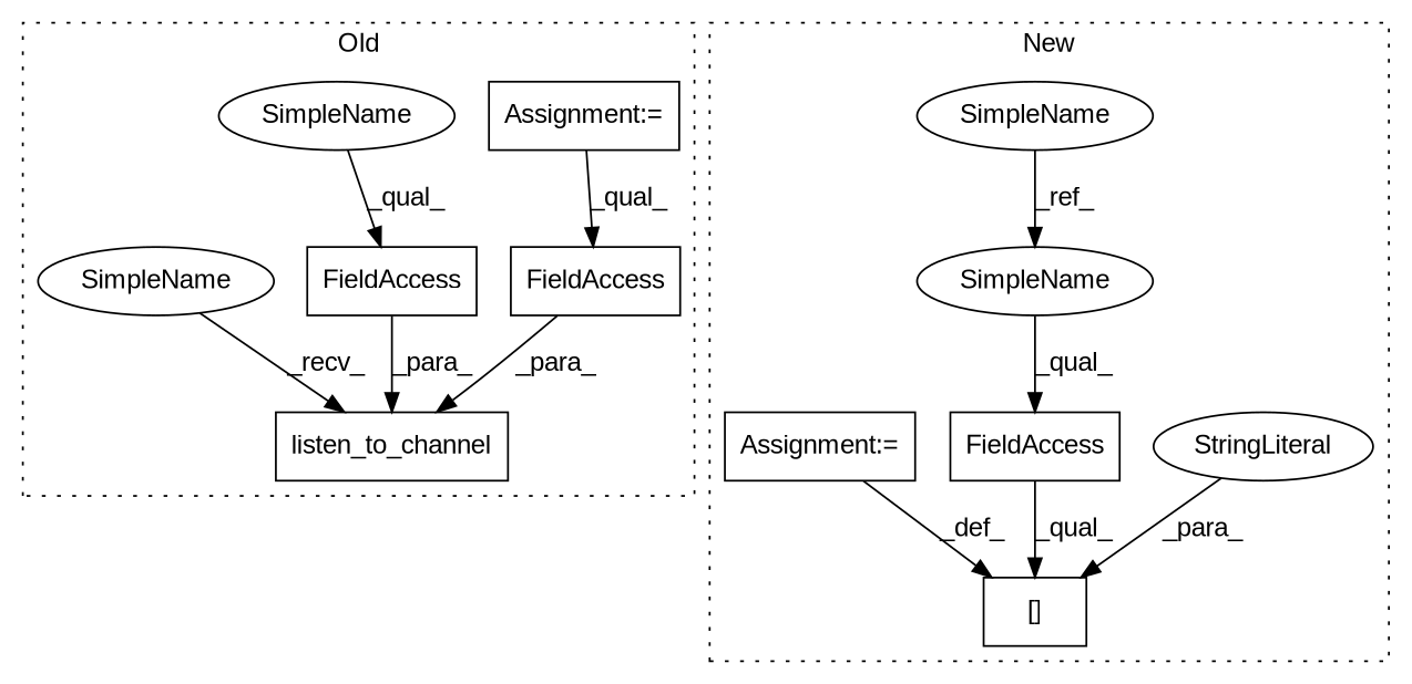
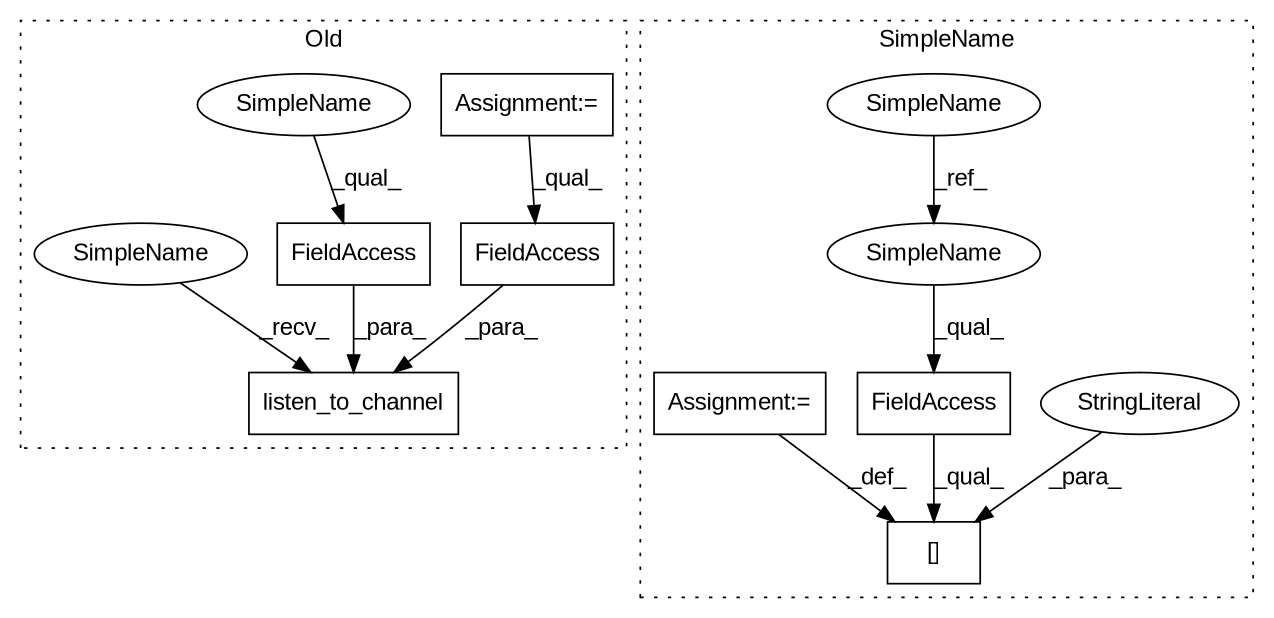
  digraph {
    fontname="Liberation Sans"
    node [a=42 l=4 s=445 shape=box fontname="Liberation Sans"]
    edge [fontname="Liberation Sans"]
    n1 [a=32 l="18,1" label=listen_to_channel s="408,460"]
    n2 [a=22 l=15 label=FieldAccess]
    n3 [a=22 l=18 label=FieldAccess s=426]
    n4 [a=7 l=8 label="Assignment:=" s=278]
    n5 [label=SimpleName shape=ellipse]
    n6 [label=SimpleName s=403 shape=ellipse]
    n7 [a=2 l="15,1" label="[]" s="467,510"]
    n8 [a=45 l=28 label=StringLiteral s=482 shape=ellipse]
    n9 [a=22 l=14 label=FieldAccess s=467]
    n10 [label=SimpleName s=368 shape=ellipse]
    n11 [a=7 l=1 label="Assignment:=" s=511]
    n12 [label=SimpleName s=467 shape=ellipse]
    subgraph cluster_1 {
      label=Old
      style=dotted
      n1
      n2
      n3
      n4
      n5
      n6
    }
    subgraph cluster_2 {
-     label=New
+     label=SimpleName
      style=dotted
      n7
      n8
      n9
      n10
      n11
      n12
    }
    n2 -> n1 [label=_para_]
    n3 -> n1 [label=_para_]
    n4 -> n3 [label=_qual_]
    n5 -> n2 [label=_qual_]
    n6 -> n1 [label=_recv_]
    n8 -> n7 [label=_para_]
    n9 -> n7 [label=_qual_]
    n10 -> n12 [label=_ref_]
    n11 -> n7 [label=_def_]
    n12 -> n9 [label=_qual_]
  }
